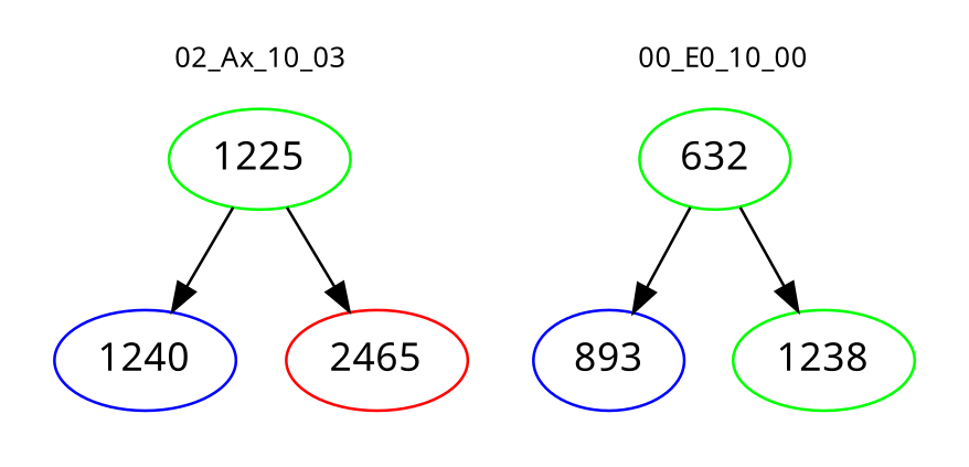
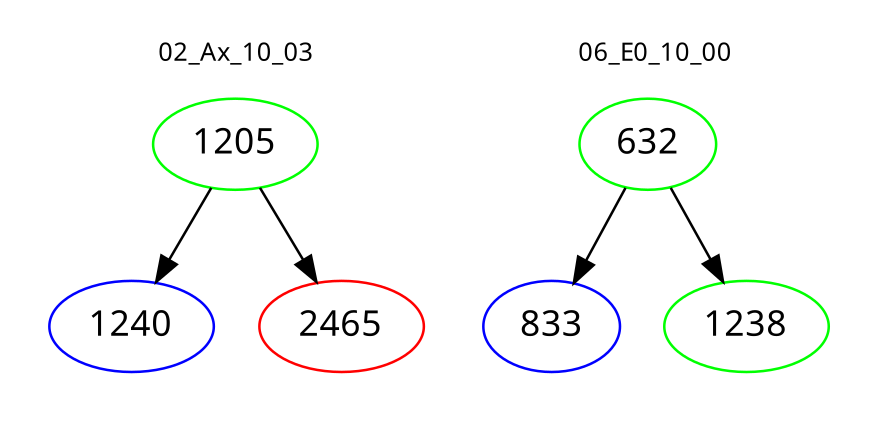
  digraph {
    fontname="Noto Sans"
    node [color=green fontname="Noto Sans"]
    edge [color=black fontname="Noto Sans"]
-   n1 [label=1225]
+   n1 [label=1205]
    n2 [color=blue label=1240]
    n3 [color=red label=2465]
    n4 [label=632]
-   n5 [color=blue label=893]
+   n5 [color=blue label=833]
    n6 [label=1238]
    subgraph cluster_1 {
      color=white
      fontsize=10
      label="02_Ax_10_03"
      n1
      n2
      n3
    }
    subgraph cluster_2 {
      color=white
      fontsize=10
-     label="00_E0_10_00"
+     label="06_E0_10_00"
      n4
      n5
      n6
    }
    n1 -> n2
    n1 -> n3
    n4 -> n5
    n4 -> n6
  }
